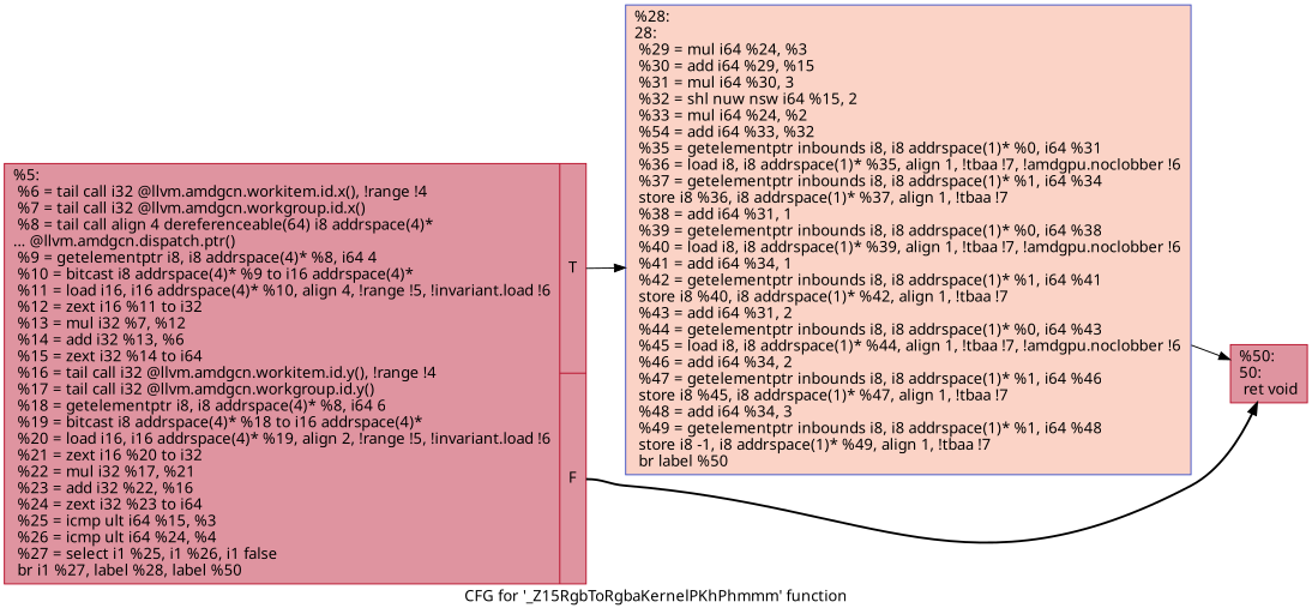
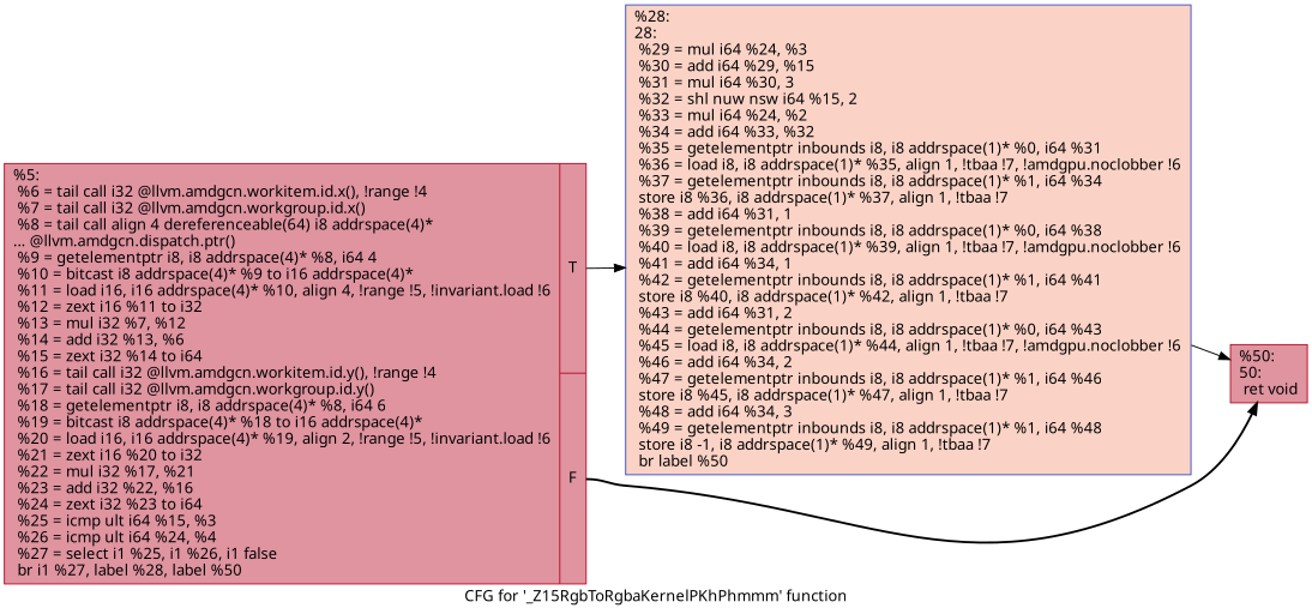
  digraph {
    label="CFG for '_Z15RgbToRgbaKernelPKhPhmmm' function"
    rankdir=LR
    fontname="Noto Sans"
    node [color="#b70d28ff" fillcolor="#b70d2870" shape=record style=filled fontname="Noto Sans"]
    edge [style=solid fontname="Noto Sans"]
    n1 [label="{%5:\l  %6 = tail call i32 @llvm.amdgcn.workitem.id.x(), !range !4\l  %7 = tail call i32 @llvm.amdgcn.workgroup.id.x()\l  %8 = tail call align 4 dereferenceable(64) i8 addrspace(4)*\l... @llvm.amdgcn.dispatch.ptr()\l  %9 = getelementptr i8, i8 addrspace(4)* %8, i64 4\l  %10 = bitcast i8 addrspace(4)* %9 to i16 addrspace(4)*\l  %11 = load i16, i16 addrspace(4)* %10, align 4, !range !5, !invariant.load !6\l  %12 = zext i16 %11 to i32\l  %13 = mul i32 %7, %12\l  %14 = add i32 %13, %6\l  %15 = zext i32 %14 to i64\l  %16 = tail call i32 @llvm.amdgcn.workitem.id.y(), !range !4\l  %17 = tail call i32 @llvm.amdgcn.workgroup.id.y()\l  %18 = getelementptr i8, i8 addrspace(4)* %8, i64 6\l  %19 = bitcast i8 addrspace(4)* %18 to i16 addrspace(4)*\l  %20 = load i16, i16 addrspace(4)* %19, align 2, !range !5, !invariant.load !6\l  %21 = zext i16 %20 to i32\l  %22 = mul i32 %17, %21\l  %23 = add i32 %22, %16\l  %24 = zext i32 %23 to i64\l  %25 = icmp ult i64 %15, %3\l  %26 = icmp ult i64 %24, %4\l  %27 = select i1 %25, i1 %26, i1 false\l  br i1 %27, label %28, label %50\l|{<s0>T|<s1>F}}"]
-   n2 [color="#3d50c3ff" fillcolor="#f59c7d70" label="{%28:\l28:                                               \l  %29 = mul i64 %24, %3\l  %30 = add i64 %29, %15\l  %31 = mul i64 %30, 3\l  %32 = shl nuw nsw i64 %15, 2\l  %33 = mul i64 %24, %2\l  %54 = add i64 %33, %32\l  %35 = getelementptr inbounds i8, i8 addrspace(1)* %0, i64 %31\l  %36 = load i8, i8 addrspace(1)* %35, align 1, !tbaa !7, !amdgpu.noclobber !6\l  %37 = getelementptr inbounds i8, i8 addrspace(1)* %1, i64 %34\l  store i8 %36, i8 addrspace(1)* %37, align 1, !tbaa !7\l  %38 = add i64 %31, 1\l  %39 = getelementptr inbounds i8, i8 addrspace(1)* %0, i64 %38\l  %40 = load i8, i8 addrspace(1)* %39, align 1, !tbaa !7, !amdgpu.noclobber !6\l  %41 = add i64 %34, 1\l  %42 = getelementptr inbounds i8, i8 addrspace(1)* %1, i64 %41\l  store i8 %40, i8 addrspace(1)* %42, align 1, !tbaa !7\l  %43 = add i64 %31, 2\l  %44 = getelementptr inbounds i8, i8 addrspace(1)* %0, i64 %43\l  %45 = load i8, i8 addrspace(1)* %44, align 1, !tbaa !7, !amdgpu.noclobber !6\l  %46 = add i64 %34, 2\l  %47 = getelementptr inbounds i8, i8 addrspace(1)* %1, i64 %46\l  store i8 %45, i8 addrspace(1)* %47, align 1, !tbaa !7\l  %48 = add i64 %34, 3\l  %49 = getelementptr inbounds i8, i8 addrspace(1)* %1, i64 %48\l  store i8 -1, i8 addrspace(1)* %49, align 1, !tbaa !7\l  br label %50\l}"]
+   n2 [color="#3d50c3ff" fillcolor="#f59c7d70" label="{%28:\l28:                                               \l  %29 = mul i64 %24, %3\l  %30 = add i64 %29, %15\l  %31 = mul i64 %30, 3\l  %32 = shl nuw nsw i64 %15, 2\l  %33 = mul i64 %24, %2\l  %34 = add i64 %33, %32\l  %35 = getelementptr inbounds i8, i8 addrspace(1)* %0, i64 %31\l  %36 = load i8, i8 addrspace(1)* %35, align 1, !tbaa !7, !amdgpu.noclobber !6\l  %37 = getelementptr inbounds i8, i8 addrspace(1)* %1, i64 %34\l  store i8 %36, i8 addrspace(1)* %37, align 1, !tbaa !7\l  %38 = add i64 %31, 1\l  %39 = getelementptr inbounds i8, i8 addrspace(1)* %0, i64 %38\l  %40 = load i8, i8 addrspace(1)* %39, align 1, !tbaa !7, !amdgpu.noclobber !6\l  %41 = add i64 %34, 1\l  %42 = getelementptr inbounds i8, i8 addrspace(1)* %1, i64 %41\l  store i8 %40, i8 addrspace(1)* %42, align 1, !tbaa !7\l  %43 = add i64 %31, 2\l  %44 = getelementptr inbounds i8, i8 addrspace(1)* %0, i64 %43\l  %45 = load i8, i8 addrspace(1)* %44, align 1, !tbaa !7, !amdgpu.noclobber !6\l  %46 = add i64 %34, 2\l  %47 = getelementptr inbounds i8, i8 addrspace(1)* %1, i64 %46\l  store i8 %45, i8 addrspace(1)* %47, align 1, !tbaa !7\l  %48 = add i64 %34, 3\l  %49 = getelementptr inbounds i8, i8 addrspace(1)* %1, i64 %48\l  store i8 -1, i8 addrspace(1)* %49, align 1, !tbaa !7\l  br label %50\l}"]
    n3 [label="{%50:\l50:                                               \l  ret void\l}"]
    n1 -> n2 [tailport=s0]
    n1 -> n3 [tailport=s1 style=bold]
    n2 -> n3
  }
